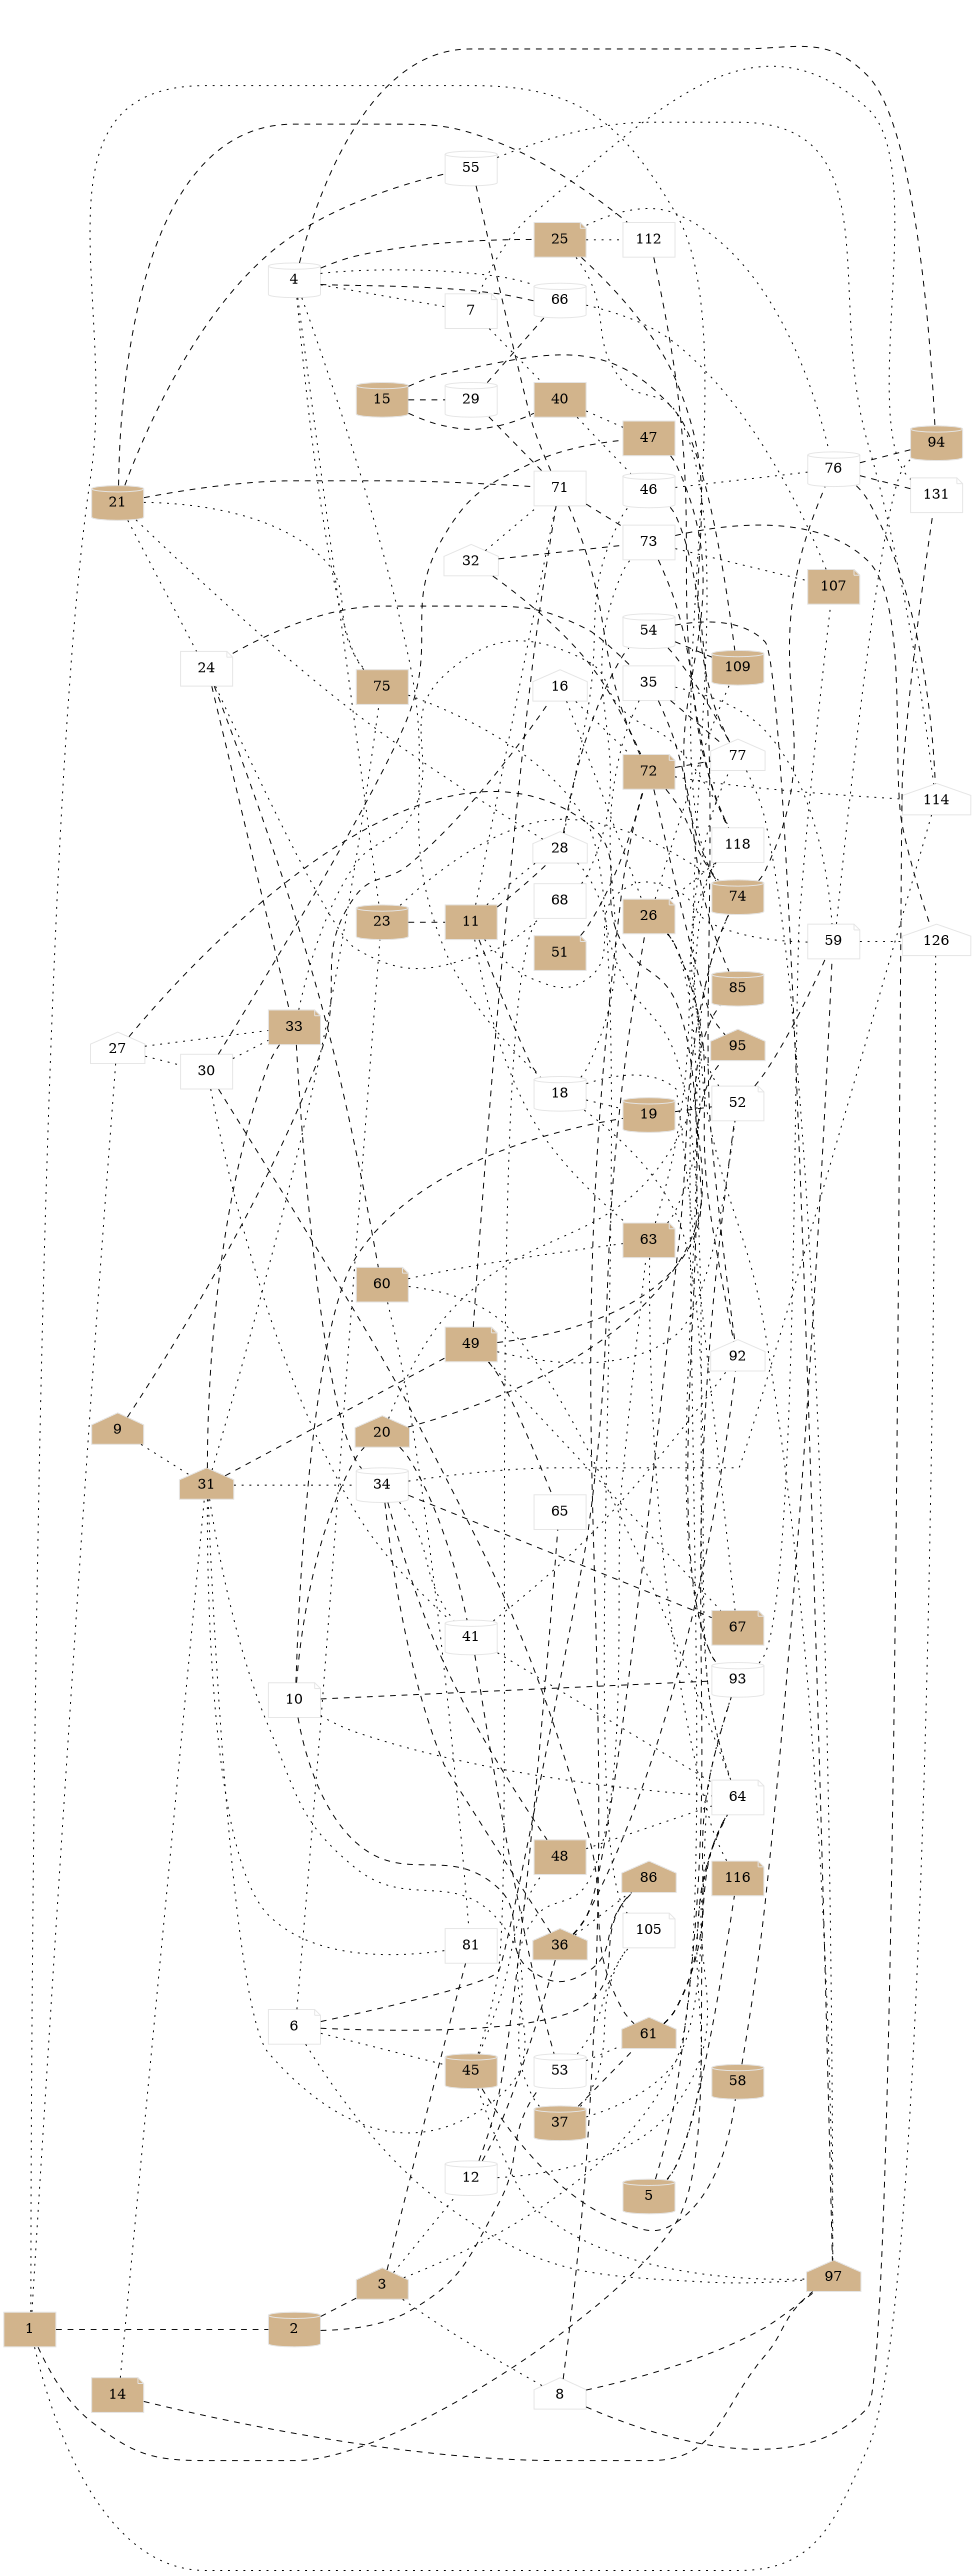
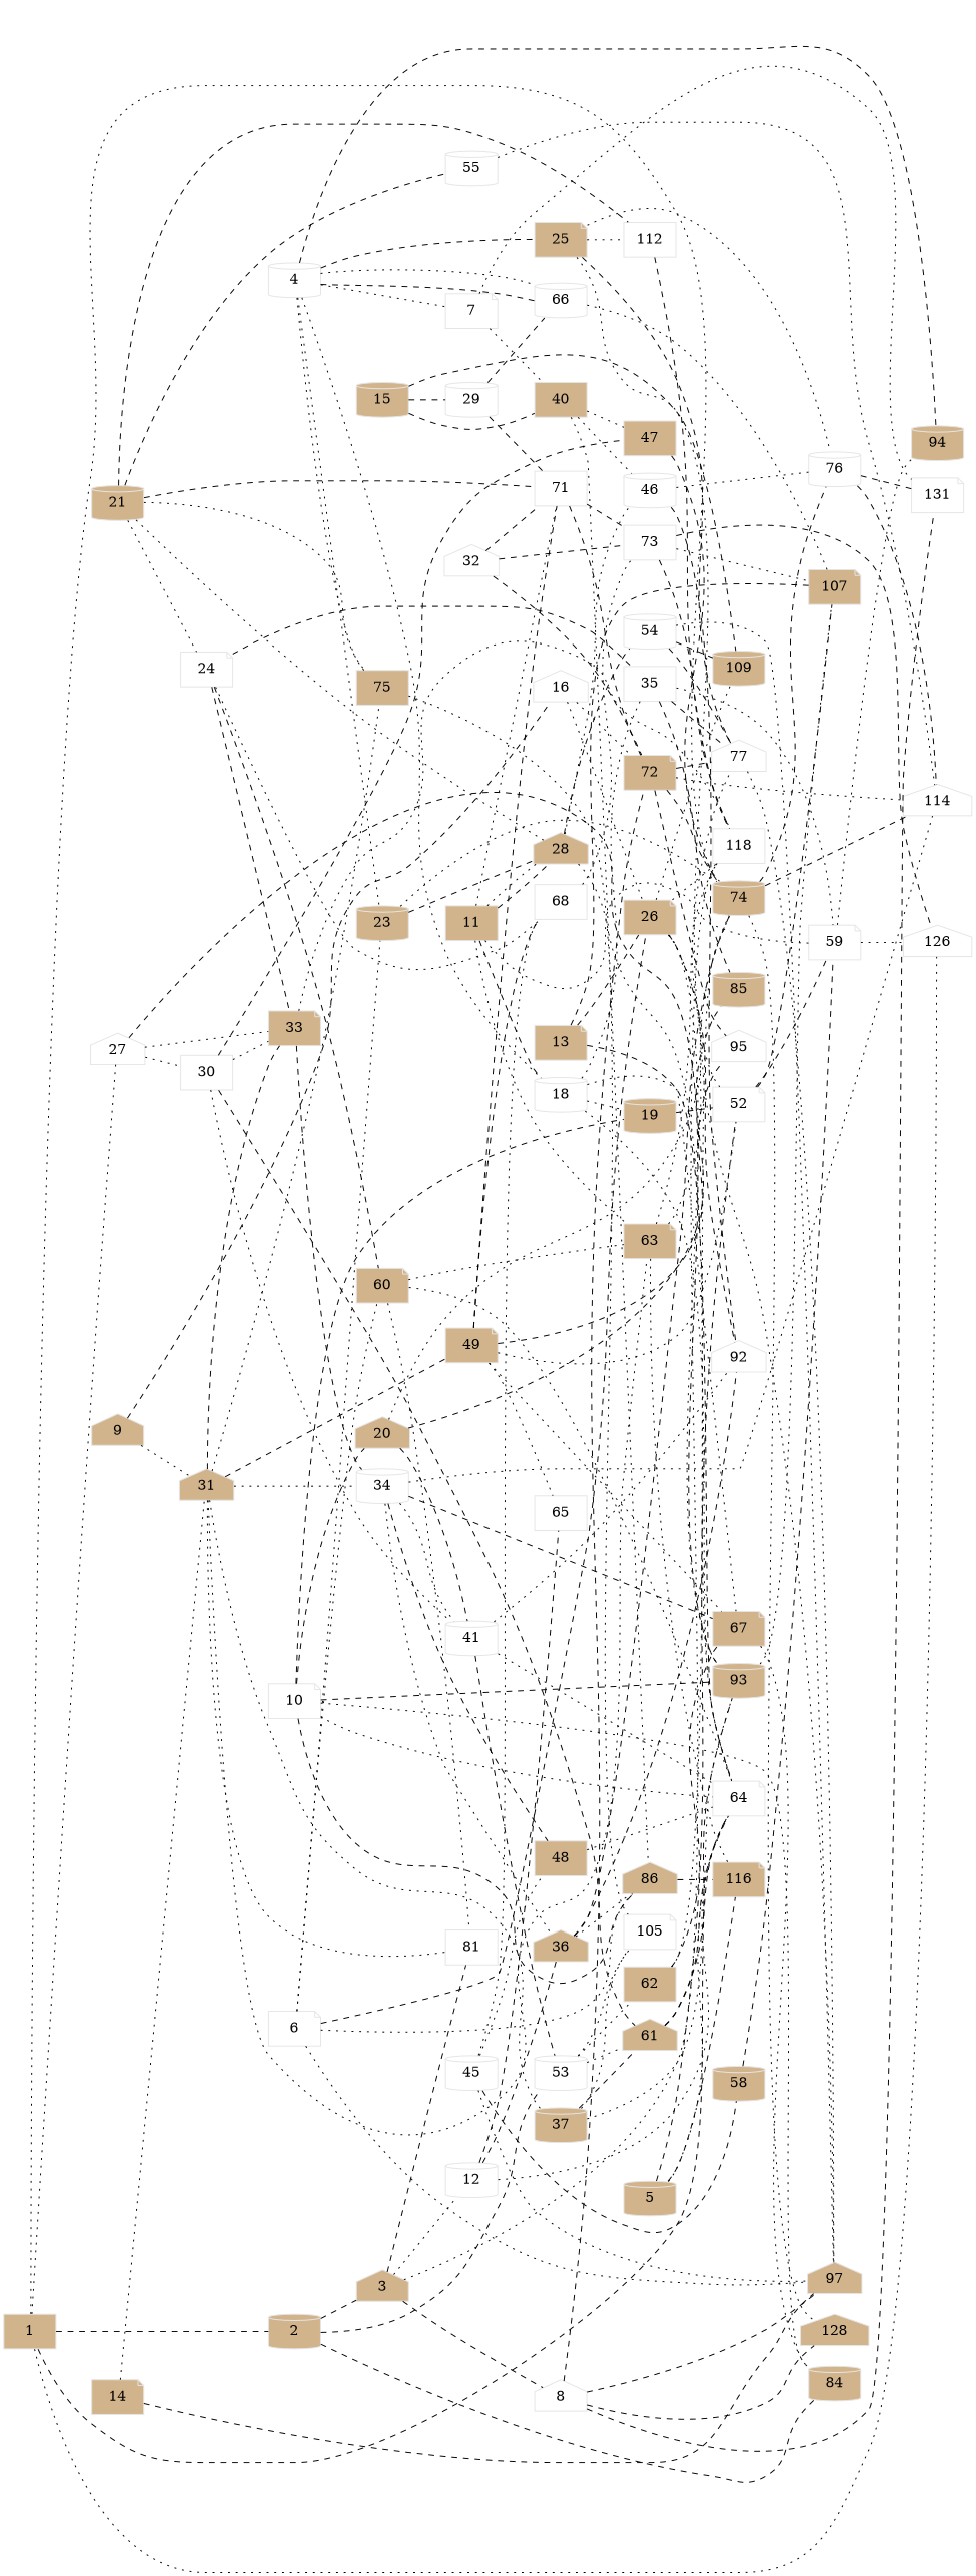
  graph {
    rankdir=LR
    node [color=gray90 fillcolor=tan shape=cylinder style=filled]
    edge [style=dotted]
    1 [shape=box super="+98"]
    2 [super="+133"]
    27 [fillcolor=white shape=house super="+106"]
    64 [fillcolor=white shape=note super="+103"]
    74 [super="+82"]
    n6 [fillcolor=white label=126 shape=house]
    3 [shape=house super="+17"]
    53 [fillcolor=white super="+119"]
-   93 [fillcolor=white super="+102"]
+   84
+   93 [super="+102"]
    33 [shape=note super="+89"]
    30 [fillcolor=white shape=box]
+   128 [shape=house]
    76 [fillcolor=white super="+99"]
    114 [fillcolor=white shape=house super="+132"]
    8 [fillcolor=white shape=house]
    12 [fillcolor=white]
    81 [fillcolor=white shape=box super="+111"]
    118 [fillcolor=white shape=box super="+129"]
    61 [shape=house super="+96"]
    105 [fillcolor=white shape=note]
+   62 [shape=box]
    97 [shape=house super="+115"]
    131 [fillcolor=white shape=note]
    72 [shape=note super="+87"]
    36 [shape=house super="+80"]
    65 [fillcolor=white shape=box]
    73 [fillcolor=white shape=box super="+88"]
    107 [shape=note]
    4 [fillcolor=white super="+20"]
    7 [fillcolor=white shape=note]
    18 [fillcolor=white super="+124"]
    23
    25 [shape=note]
    66 [fillcolor=white]
    75 [shape=box super="+121"]
    94
    40 [shape=box super="+127"]
    19 [super="+42"]
    35 [fillcolor=white shape=box super="+101"]
    67 [shape=note super="+78"]
-   28 [fillcolor=white shape=house super="+57"]
+   28 [shape=house super="+57"]
    52 [fillcolor=white shape=note super="+130"]
    112 [fillcolor=white shape=box]
    77 [fillcolor=white shape=house super="+79"]
    63 [shape=note super="+69"]
    116 [shape=note super="+117"]
    59 [fillcolor=white shape=note super="+91"]
    5
    6 [fillcolor=white shape=note super="+104"]
    26 [shape=note super="+70"]
-   45
+   45 [fillcolor=white]
    86 [shape=house]
    109
    92 [fillcolor=white shape=house]
    68 [fillcolor=white shape=box super="+126"]
    48 [shape=box]
    58
    46 [fillcolor=white super="+122"]
    47 [shape=box]
-   95 [shape=house]
+   95 [fillcolor=white shape=house]
    9 [shape=house]
    16 [fillcolor=white shape=house]
    31 [shape=house super="+113"]
    34 [fillcolor=white super="+108"]
    37 [super="+39"]
    49 [shape=note super="+100"]
    10 [fillcolor=white shape=note super="+50"]
    n69 [label=20 shape=house]
    41 [fillcolor=white super="+44"]
    85
    11 [shape=box super="+83"]
    71 [fillcolor=white shape=box super="+125"]
    54 [fillcolor=white]
+   13 [shape=note]
    14 [shape=note]
    15
    29 [fillcolor=white]
    24 [fillcolor=white shape=note super="+56"]
    60 [shape=note]
    21
    55 [fillcolor=white]
    32 [fillcolor=white shape=house super="+110"]
-   51 [shape=note]
    1 -- 2 [style=dashed]
    1 -- 27
    1 -- 64 [style=dashed]
    1 -- 74
    1 -- n6
    2 -- 3 [style=dashed]
    2 -- 53 [style=dashed]
+   2 -- 84 [style=dashed]
    27 -- 93 [style=dashed]
    27 -- 33
    27 -- 30
+   74 -- 128
    74 -- 76 [style=dashed]
-   3 -- 8
+   74 -- 114 [style=dashed]
+   3 -- 8 [style=dashed]
    3 -- 12
    3 -- 81 [style=dashed]
    3 -- 118
    53 -- 61
    53 -- 105
+   53 -- 62
    93 -- 107
    33 -- 118 [weight=2]
    33 -- 34 [style=dashed]
    30 -- 33
    30 -- 61 [style=dashed]
    30 -- 47 [style=dashed]
    30 -- 41
    76 -- 114 [style=dashed]
    76 -- 131 [style=dashed]
-   76 -- 94 [style=dashed]
+   8 -- 128 [style=dashed]
    8 -- 97 [style=dashed]
    8 -- 131 [style=dashed]
    8 -- 72 [style=dashed]
    12 -- 64
    12 -- 36 [style=dashed]
    12 -- 65 [style=dashed]
    61 -- 64 [style=dashed]
    61 -- 93 [style=dashed]
+   62 -- 74
+   62 -- 67 [style=dashed]
    72 -- 74 [style=dashed]
    72 -- 114
    72 -- 77 [style=dashed]
    72 -- 95 [style=dashed]
    36 -- 74 [style=dashed weight=2]
    36 -- 86
    36 -- 92 [style=dashed]
    73 -- n6 [style=dashed]
    73 -- 118 [style=dashed]
    73 -- 107
    4 -- 7
    4 -- 18
    4 -- 23
    4 -- 25 [style=dashed]
    4 -- 66 [style=dashed]
    4 -- 66
    4 -- 75
    4 -- 94 [style=dashed]
    7 -- 131
    7 -- 40
    18 -- 64
    18 -- 19
    18 -- 35
    18 -- 67
    23 -- 74
-   23 -- 11 [style=dashed]
+   23 -- 28 [style=dashed]
    25 -- 76
    25 -- 52
    25 -- 112
    25 -- 77 [style=dashed]
    66 -- 107
    75 -- 105
+   40 -- 86
    40 -- 46
    40 -- 47
    19 -- 52 [style=dashed]
    35 -- 77 [style=dashed]
    35 -- 59
    35 -- 85 [style=dashed]
+   67 -- 84
    28 -- 64
    28 -- 46
    28 -- 54 [style=dashed]
+   52 -- 107 [style=dashed]
    52 -- 59 [style=dashed]
    112 -- 118 [style=dashed]
    77 -- 97
    63 -- 74
    63 -- 77
    63 -- 116
    59 -- n6
    59 -- 94
    5 -- 64
    5 -- 52 [style=dashed]
    5 -- 116 [style=dashed]
    6 -- 97 [weight=2]
    6 -- 23
    6 -- 26 [style=dashed]
-   6 -- 45
-   6 -- 86 [style=dashed]
+   6 -- 60
+   6 -- 86
    26 -- 93
    26 -- 118
    26 -- 97
    26 -- 109
    26 -- 92 [style=dashed]
    45 -- 97
    45 -- 68
    45 -- 48
    45 -- 58 [style=dashed]
+   86 -- 116 [style=dashed]
    68 -- 73
    48 -- 64
    58 -- 59 [style=dashed]
    46 -- 76
    46 -- 92 [style=dashed]
    47 -- 74 [style=dashed]
    9 -- 16 [style=dashed]
    9 -- 31
    16 -- 72
    16 -- 26
    31 -- 33 [style=dashed]
    31 -- 81
    31 -- 75
    31 -- 63
    31 -- 34
    31 -- 37
    31 -- 49 [style=dashed]
    34 -- 114
-   34 -- 36 [style=dashed]
+   34 -- 36
    34 -- 67 [style=dashed]
    34 -- 48 [style=dashed]
    34 -- 41
    37 -- 93 [weight=2]
    37 -- 61 [style=dashed]
    37 -- 105
-   49 -- 65 [style=dashed]
+   49 -- 65
    49 -- 67
    49 -- 52
+   49 -- 68 [style=dashed]
    49 -- 95 [style=dashed]
    49 -- 71 [style=dashed]
    10 -- 64
+   10 -- 84
    10 -- 93 [style=dashed]
    10 -- 19 [style=dashed]
    10 -- 86 [style=dashed]
    10 -- n69 [style=dashed]
    n69 -- 118
    n69 -- 41 [style=dashed]
    n69 -- 85 [style=dashed]
    41 -- 64
    41 -- 53 [style=dashed]
    41 -- 92
    11 -- 18 [style=dashed]
    11 -- 28 [style=dashed]
    11 -- 28
    11 -- 63
    11 -- 59
    11 -- 71
    71 -- 72 [style=dashed]
    71 -- 73 [style=dashed]
-   54 -- 97 [style=dashed]
+   54 -- 97
    54 -- 77 [style=dashed]
    54 -- 109 [style=dashed]
+   13 -- 64 [style=dashed]
+   13 -- 107 [style=dashed]
+   13 -- 26 [style=dashed]
    14 -- 97 [style=dashed]
    14 -- 31
    15 -- 40 [style=dashed]
    15 -- 109 [style=dashed]
    15 -- 29 [style=dashed]
    29 -- 66 [style=dashed]
    29 -- 71 [style=dashed]
    24 -- 33 [style=dashed]
    24 -- 35 [style=dashed weight=2]
    24 -- 68
    24 -- 60 [style=dashed]
    60 -- 64
    60 -- 81
    60 -- 63
    21 -- 75
    21 -- 28
    21 -- 112 [style=dashed]
    21 -- 71 [style=dashed]
    21 -- 24
    21 -- 55 [style=dashed]
    55 -- 114
-   55 -- 71 [style=dashed]
    32 -- 72 [style=dashed]
    32 -- 73 [style=dashed]
-   32 -- 71
-   51 -- 72 [style=dashed]
+   32 -- 71 [style=dashed]
  }
